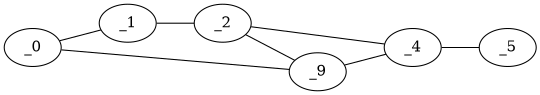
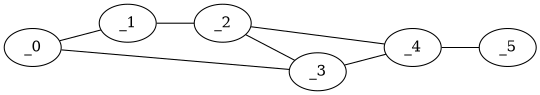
  graph {
    rankdir=LR
    edge [valence=1]
    _0 [x=44 y=43]
    _1 [x=56 y=44]
-   _3 [x=78 y=75 label=_9]
+   _3 [x=78 y=75]
    _2 [x=64 y=47]
    _4 [x=85 y=72]
    _5 [x=99 y=65]
    _0 -- _1
    _0 -- _3
    _1 -- _2
    _3 -- _4
    _2 -- _3 [valence=2]
    _2 -- _4 [valence=2]
    _4 -- _5
  }
